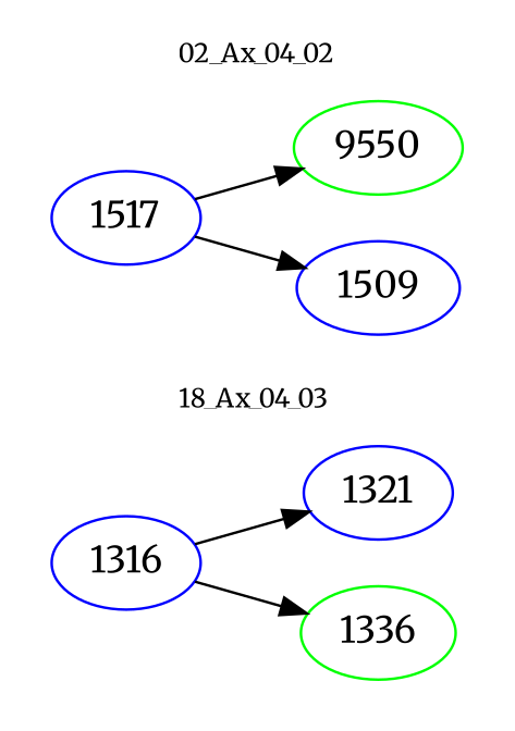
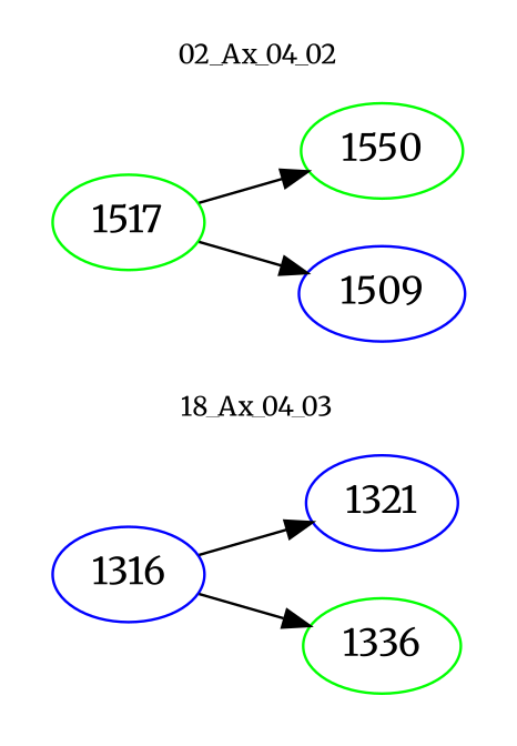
  digraph {
    fontname=Merriweather
    rankdir=LR
    node [color=blue fontname=Merriweather]
    edge [color=black fontname=Merriweather]
    n1 [label=1316]
    n2 [color=green label=1336]
    n3 [label=1321]
-   n4 [label=1517]
+   n4 [color=green label=1517]
    n5 [label=1509]
-   n6 [color=green label=9550]
+   n6 [color=green label=1550]
    subgraph cluster_1 {
      color=white
      fontsize=10
      label="18_Ax_04_03"
      n1
      n2
      n3
    }
    subgraph cluster_2 {
      color=white
      fontsize=10
      label="02_Ax_04_02"
      n4
      n5
      n6
    }
    n1 -> n2
    n1 -> n3
    n4 -> n5
    n4 -> n6
  }
